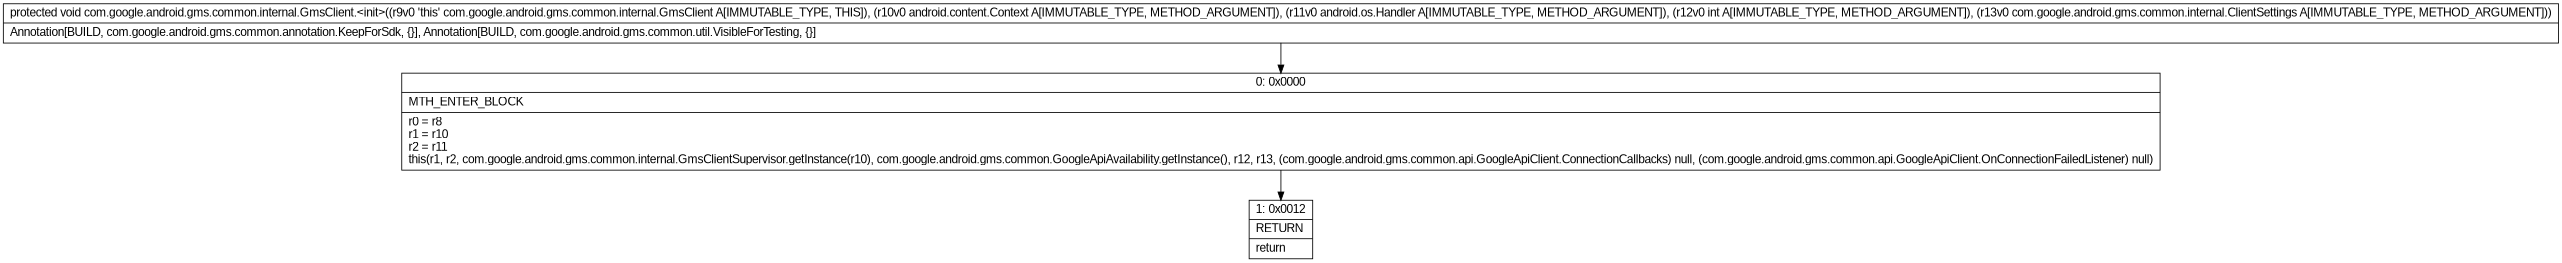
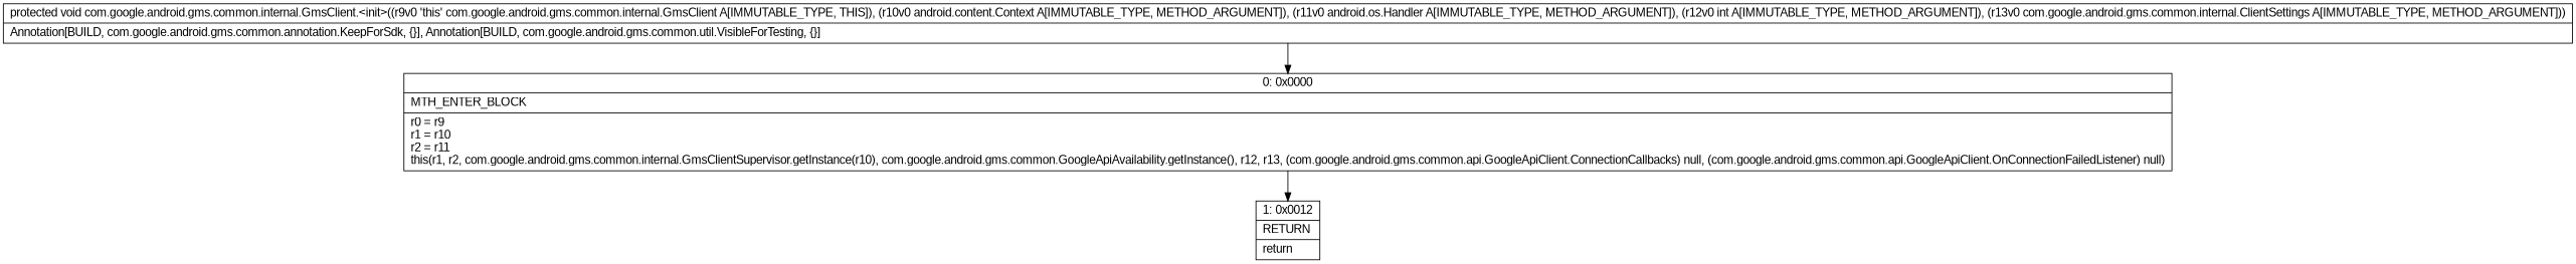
  digraph {
    fontname="Liberation Sans"
    node [shape=record fontname="Liberation Sans"]
    edge [fontname="Liberation Sans"]
-   n1 [label="{0\:\ 0x0000|MTH_ENTER_BLOCK\l|r0 = r8\lr1 = r10\lr2 = r11\lthis(r1, r2, com.google.android.gms.common.internal.GmsClientSupervisor.getInstance(r10), com.google.android.gms.common.GoogleApiAvailability.getInstance(), r12, r13, (com.google.android.gms.common.api.GoogleApiClient.ConnectionCallbacks) null, (com.google.android.gms.common.api.GoogleApiClient.OnConnectionFailedListener) null)\l}"]
+   n1 [label="{0\:\ 0x0000|MTH_ENTER_BLOCK\l|r0 = r9\lr1 = r10\lr2 = r11\lthis(r1, r2, com.google.android.gms.common.internal.GmsClientSupervisor.getInstance(r10), com.google.android.gms.common.GoogleApiAvailability.getInstance(), r12, r13, (com.google.android.gms.common.api.GoogleApiClient.ConnectionCallbacks) null, (com.google.android.gms.common.api.GoogleApiClient.OnConnectionFailedListener) null)\l}"]
    n2 [label="{1\:\ 0x0012|RETURN\l|return\l}"]
    n3 [label="{protected void com.google.android.gms.common.internal.GmsClient.\<init\>((r9v0 'this' com.google.android.gms.common.internal.GmsClient A[IMMUTABLE_TYPE, THIS]), (r10v0 android.content.Context A[IMMUTABLE_TYPE, METHOD_ARGUMENT]), (r11v0 android.os.Handler A[IMMUTABLE_TYPE, METHOD_ARGUMENT]), (r12v0 int A[IMMUTABLE_TYPE, METHOD_ARGUMENT]), (r13v0 com.google.android.gms.common.internal.ClientSettings A[IMMUTABLE_TYPE, METHOD_ARGUMENT]))  | Annotation[BUILD, com.google.android.gms.common.annotation.KeepForSdk, \{\}], Annotation[BUILD, com.google.android.gms.common.util.VisibleForTesting, \{\}]\l}"]
    n1 -> n2
    n3 -> n1
  }
